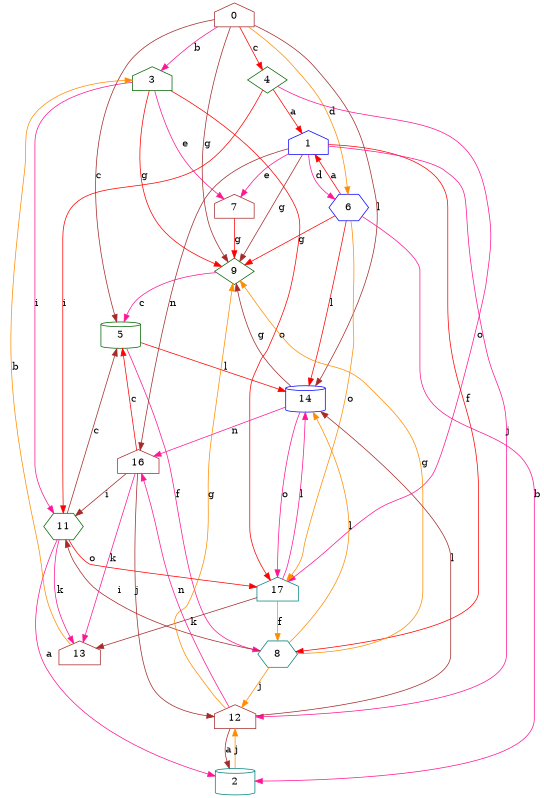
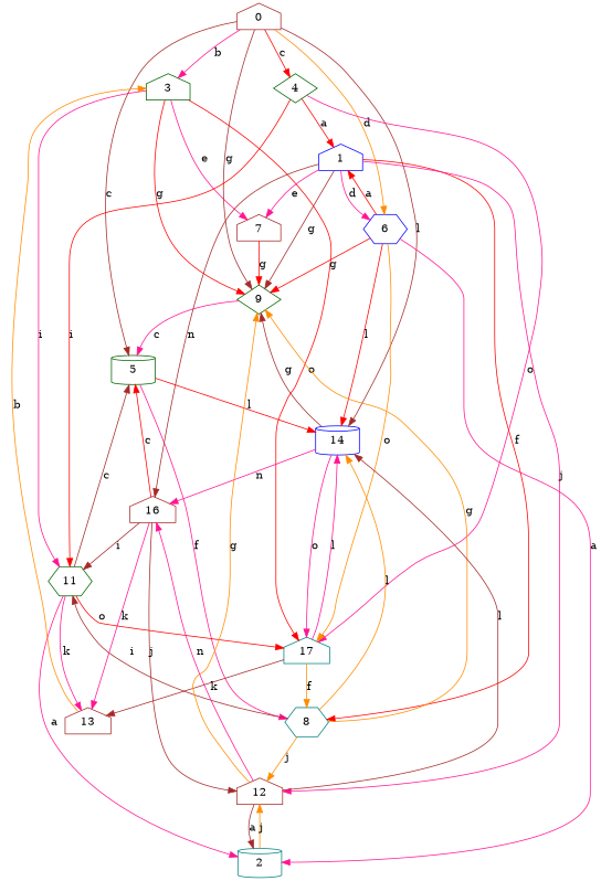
  strict digraph {
    node [color=darkgreen shape=house]
    edge [color=deeppink]
    3
    0 [color=brown]
    4 [shape=diamond]
    5 [shape=cylinder]
    6 [color=blue shape=hexagon]
    9 [shape=diamond]
    14 [color=blue shape=cylinder]
    7 [color=brown]
    17 [color=teal]
    11 [shape=hexagon]
    1 [color=blue]
    8 [color=teal shape=hexagon]
    2 [color=teal shape=cylinder]
    16 [color=brown]
    12 [color=brown]
    13 [color=brown]
    3 -> 9 [color=red label=g]
    3 -> 7 [label=e]
    3 -> 17 [color=red label=o]
    3 -> 11 [label=i]
    0 -> 3 [label=b]
    0 -> 4 [color=red label=c]
    0 -> 5 [color=brown label=c]
    0 -> 6 [color=darkorange label=d]
    0 -> 9 [color=brown label=g]
    0 -> 14 [color=brown label=l]
    4 -> 17 [label=o]
    4 -> 11 [color=red label=i]
    4 -> 1 [color=red label=a]
    5 -> 14 [color=red label=l]
    5 -> 8 [label=f]
    6 -> 9 [color=red label=g]
    6 -> 14 [color=red label=l]
    6 -> 17 [color=darkorange label=o]
    6 -> 1 [color=red label=a]
-   6 -> 2 [label=b]
+   6 -> 2 [label=a]
    9 -> 5 [label=c]
    14 -> 9 [color=brown label=g]
    14 -> 17 [label=o]
    14 -> 16 [label=n]
    7 -> 9 [color=red label=g]
    17 -> 14 [label=l]
    17 -> 8 [color=darkorange label=f]
    17 -> 13 [color=brown label=k]
    11 -> 5 [color=brown label=c]
    11 -> 17 [color=red label=o]
    11 -> 2 [label=a]
    11 -> 13 [label=k]
    1 -> 6 [label=d]
    1 -> 9 [color=brown label=g]
    1 -> 7 [label=e]
    1 -> 8 [color=red label=f]
    1 -> 16 [color=brown label=n]
    1 -> 12 [label=j]
    8 -> 9 [color=darkorange label=g]
    8 -> 14 [color=darkorange label=l]
    8 -> 11 [color=brown label=i]
    8 -> 12 [color=darkorange label=j]
    2 -> 12 [color=darkorange label=j]
    16 -> 5 [color=red label=c]
    16 -> 11 [color=brown label=i]
    16 -> 12 [color=brown label=j]
    16 -> 13 [label=k]
    12 -> 9 [color=darkorange label=g]
    12 -> 14 [color=brown label=l]
    12 -> 2 [color=brown label=a]
    12 -> 16 [label=n]
    13 -> 3 [color=darkorange label=b]
  }
